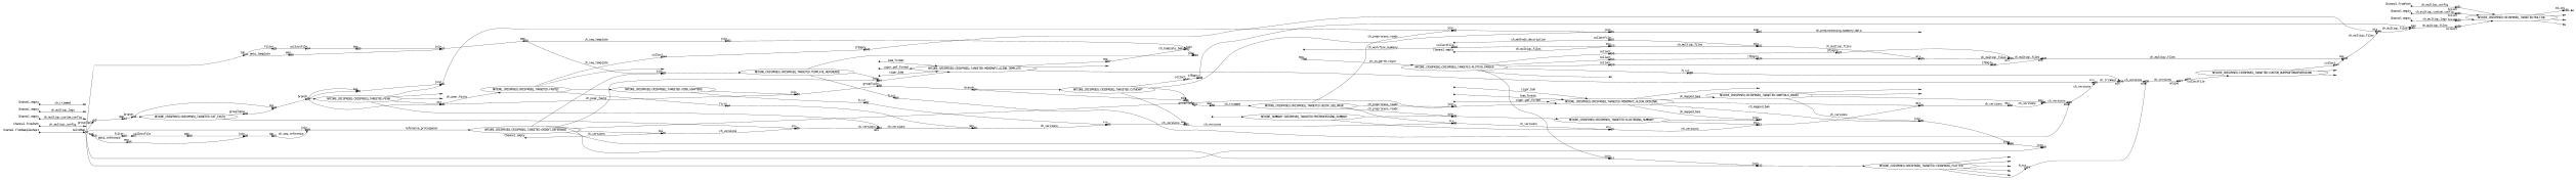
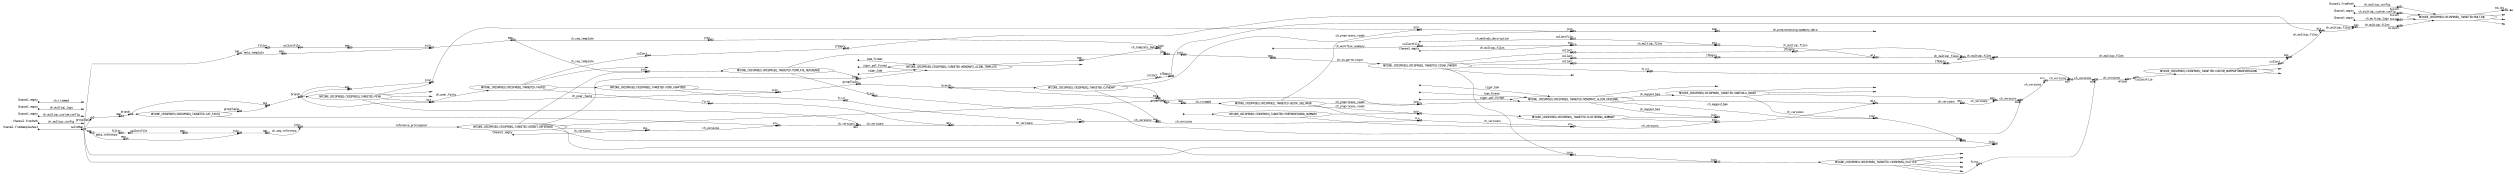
  digraph {
    fontname="Roboto Mono"
    rankdir=LR
    node [fixedsize=true fontname="Roboto Mono" shape=circle]
    edge [fontname="Roboto Mono"]
    v0 [shape=point width=0.1 xlabel="Channel.fromPath"]
    v151 [width=0.1 xlabel=toList]
    n3 [label="NFCORE_CRISPRSEQ:CRISPRSEQ_TARGETED:MULTIQC" fixedsize="" shape=""]
    v158 [width=0.1 xlabel=toList]
    v157 [shape=point fixedsize=""]
    v156 [shape=point fixedsize=""]
    v155 [shape=point fixedsize=""]
    v1 [shape=point width=0.1 xlabel="Channel.empty"]
    v152 [width=0.1 xlabel=toList]
    v2 [shape=point width=0.1 xlabel="Channel.empty"]
    v153 [width=0.1 xlabel=toList]
    v3 [shape=point width=0.1 xlabel="Channel.fromPath"]
    v4 [shape=point fixedsize=""]
    v5 [shape=point width=0.1 xlabel="Channel.empty"]
    v6 [shape=point fixedsize=""]
    v7 [shape=point width=0.1 xlabel="Channel.empty"]
    v8 [shape=point fixedsize=""]
    v9 [shape=point width=0.1 xlabel="Channel.empty"]
    v31 [width=0.1 xlabel=mix]
    v36 [width=0.1 xlabel=mix]
    v41 [width=0.1 xlabel=mix]
    v10 [shape=point width=0.1 xlabel="channel.fromSamplesheet"]
    v11 [width=0.1 xlabel=multiMap]
    v12 [width=0.1 xlabel=groupTuple]
    v29 [width=0.1 xlabel=join]
    v15 [width=0.1 xlabel=tap]
    v22 [width=0.1 xlabel=tap]
    v101 [width=0.1 xlabel=join]
    v112 [width=0.1 xlabel=join]
    v13 [width=0.1 xlabel=map]
    n31 [label="NFCORE_CRISPRSEQ:CRISPRSEQ_TARGETED:ORIENT_REFERENCE" fixedsize="" shape=""]
    v19 [width=0.1 xlabel=map]
    v16 [width=0.1 xlabel=filter]
    v26 [width=0.1 xlabel=map]
    v23 [width=0.1 xlabel=filter]
    n36 [label="NFCORE_CRISPRSEQ:CRISPRSEQ_TARGETED:CRISPRSEQ_PLOTTER" fixedsize="" shape=""]
    v14 [width=0.1 xlabel=branch]
    v87 [width=0.1 xlabel=join]
    v73 [width=0.1 xlabel=join]
    v91 [width=0.1 xlabel=join]
    v100 [width=0.1 xlabel=join]
    v111 [width=0.1 xlabel=join]
    v20 [width=0.1 xlabel=join]
    v17 [width=0.1 xlabel=collectFile]
    v27 [width=0.1 xlabel=join]
    v24 [width=0.1 xlabel=collectFile]
    n47 [label="NFCORE_CRISPRSEQ:CRISPRSEQ_TARGETED:CAT_FASTQ" fixedsize="" shape=""]
    v34 [width=0.1 xlabel=mix]
    v33 [width=0.1 xlabel=groupTuple]
    v35 [width=0.1 xlabel=branch]
    n51 [label="NFCORE_CRISPRSEQ:CRISPRSEQ_TARGETED:PEAR" fixedsize="" shape=""]
    v40 [width=0.1 xlabel=mix]
    v61 [width=0.1 xlabel=mix]
    v21 [width=0.1 xlabel=map]
    v18 [width=0.1 xlabel=map]
    v28 [width=0.1 xlabel=map]
    v25 [width=0.1 xlabel=map]
    v102 [width=0.1 xlabel=join]
    n59 [label="NFCORE_CRISPRSEQ:CRISPRSEQ_TARGETED:TEMPLATE_REFERENCE" fixedsize="" shape=""]
    v103 [width=0.1 xlabel=join]
    v89 [width=0.1 xlabel=first]
    v104 [width=0.1 xlabel=join]
    n63 [label="NFCORE_CRISPRSEQ:CRISPRSEQ_TARGETED:MINIMAP2_ALIGN_ORIGINAL" fixedsize="" shape=""]
    n64 [label="NFCORE_CRISPRSEQ:CRISPRSEQ_TARGETED:MINIMAP2_ALIGN_TEMPLATE" fixedsize="" shape=""]
    v79 [width=0.1 xlabel=mix]
    v80 [width=0.1 xlabel=join]
    v78 [shape=point fixedsize=""]
    n68 [label="NFCORE_CRISPRSEQ:CRISPRSEQ_TARGETED:SAMTOOLS_INDEX" fixedsize="" shape=""]
    v99 [width=0.1 xlabel=join]
    v45 [width=0.1 xlabel=mix]
    v39 [shape=point fixedsize=""]
    v38 [shape=point fixedsize=""]
    v62 [width=0.1 xlabel=join]
    n74 [label="NFCORE_CRISPRSEQ:CRISPRSEQ_TARGETED:FASTQC" fixedsize="" shape=""]
    v49 [width=0.1 xlabel=join]
    v63 [width=0.1 xlabel=join]
    v43 [shape=point fixedsize=""]
    n78 [label="NFCORE_CRISPRSEQ:CRISPRSEQ_TARGETED:FIND_ADAPTERS" fixedsize="" shape=""]
    v44 [width=0.1 xlabel=first]
    v144 [width=0.1 xlabel=collect]
    v50 [width=0.1 xlabel=groupTuple]
    v53 [width=0.1 xlabel=mix]
    v52 [width=0.1 xlabel=first]
    v145 [width=0.1 xlabel=ifEmpty]
    v55 [width=0.1 xlabel=mix]
    v60 [width=0.1 xlabel=mix]
    v46 [shape=point width=0.1 xlabel="Channel.empty"]
    v47 [shape=point fixedsize=""]
    v51 [width=0.1 xlabel=branch]
    v56 [width=0.1 xlabel=mix]
    n91 [label="NFCORE_CRISPRSEQ:CRISPRSEQ_TARGETED:CUTADAPT" fixedsize="" shape=""]
    v57 [width=0.1 xlabel=groupTuple]
    v64 [width=0.1 xlabel=join]
    v147 [width=0.1 xlabel=collect]
    v58 [width=0.1 xlabel=map]
    v65 [width=0.1 xlabel=map]
    v148 [width=0.1 xlabel=ifEmpty]
    v69 [width=0.1 xlabel=mix]
    v66 [shape=point fixedsize=""]
    v72 [width=0.1 xlabel=mix]
    n101 [label="NFCORE_CRISPRSEQ:CRISPRSEQ_TARGETED:SEQTK_SEQ_MASK" fixedsize="" shape=""]
    v70 [width=0.1 xlabel=join]
    n103 [label="NFCORE_CRISPRSEQ:CRISPRSEQ_TARGETED:CLUSTERING_SUMMARY" fixedsize="" shape=""]
    v67 [shape=point width=0.1]
-   n105 [label="NFCORE_SUMMARY:CRISPRSEQ_TARGETED:PREPROCESSING_SUMMARY" fixedsize="" shape=""]
+   n105 [label="NFCORE_CRISPRSEQ:CRISPRSEQ_TARGETED:PREPROCESSING_SUMMARY" fixedsize="" shape=""]
    v82 [width=0.1 xlabel=mix]
    v86 [width=0.1 xlabel=mix]
    v85 [shape=point fixedsize=""]
    v84 [shape=point fixedsize=""]
    v74 [shape=point width=0.1]
    v75 [shape=point width=0.1]
    v76 [shape=point width=0.1]
    v90 [width=0.1 xlabel=mix]
+   v105 [width=0.1 xlabel=join]
    v106 [width=0.1 xlabel=map]
-   n116 [label="NFCORE_CRISPRSEQ:CRISPRSEQ_TARGETED:PLOTTER_PARSER" fixedsize="" shape=""]
+   n116 [label="NFCORE_CRISPRSEQ:CRISPRSEQ_TARGETED:CIGAR_PARSER" fixedsize="" shape=""]
    v98 [width=0.1 xlabel=mix]
    v110 [width=0.1 xlabel=mix]
    v96 [shape=point fixedsize=""]
    v97 [width=0.1 xlabel=map]
    v120 [width=0.1 xlabel=mix]
    v92 [shape=point width=0.1]
    v93 [shape=point width=0.1]
    v94 [shape=point width=0.1]
    v121 [width=0.1 xlabel=unique]
    v136 [width=0.1 xlabel=collect]
    v108 [shape=point fixedsize=""]
    v139 [width=0.1 xlabel=collect]
    v133 [width=0.1 xlabel=collect]
    v109 [width=0.1 xlabel=first]
    v137 [width=0.1 xlabel=ifEmpty]
    v140 [width=0.1 xlabel=ifEmpty]
    v134 [width=0.1 xlabel=ifEmpty]
    v138 [width=0.1 xlabel=mix]
    v141 [width=0.1 xlabel=mix]
    v135 [width=0.1 xlabel=mix]
    v122 [width=0.1 xlabel=collectFile]
    v118 [shape=point fixedsize=""]
    v117 [shape=point fixedsize=""]
    v116 [shape=point fixedsize=""]
    v115 [shape=point fixedsize=""]
    v114 [shape=point fixedsize=""]
    v119 [width=0.1 xlabel=first]
    n144 [label="NFCORE_CRISPRSEQ:CRISPRSEQ_TARGETED:CUSTOM_DUMPSOFTWAREVERSIONS" fixedsize="" shape=""]
    v125 [shape=point fixedsize=""]
    v142 [width=0.1 xlabel=collect]
    v124 [shape=point fixedsize=""]
    v143 [width=0.1 xlabel=mix]
    v146 [width=0.1 xlabel=mix]
    v126 [shape=point width=0.1 xlabel="Channel.empty"]
    v129 [width=0.1 xlabel=mix]
    v132 [width=0.1 xlabel=mix]
    v127 [shape=point width=0.1]
    v128 [width=0.1 xlabel=collectFile]
    v130 [shape=point width=0.1]
    v131 [width=0.1 xlabel=collectFile]
    v149 [width=0.1 xlabel=mix]
    v150 [width=0.1 xlabel=collect]
    v159 [shape=point fixedsize=""]
    v0 -> v151 [label=ch_multiqc_config]
    v151 -> n3
    n3 -> v158
    n3 -> v157
    n3 -> v156
    n3 -> v155
    v158 -> v159
    v1 -> v152 [label=ch_multiqc_custom_config]
    v152 -> n3
    v2 -> v153 [label=ch_multiqc_logo]
    v153 -> n3
    v3 -> v4 [label=ch_multiqc_config]
    v5 -> v6 [label=ch_multiqc_custom_config]
    v7 -> v8 [label=ch_multiqc_logo]
    v9 -> v31 [label=ch_versions]
    v31 -> v36 [label=ch_versions]
    v36 -> v41 [label=ch_versions]
    v41 -> v45 [label=ch_versions]
    v10 -> v11
    v11 -> v12
    v11 -> v29
    v11 -> v15
    v11 -> v22
    v11 -> v101
    v11 -> v112
    v12 -> v13
    v29 -> n31 [label=reference_protospacer]
    v15 -> v19 [label=meta_reference]
    v15 -> v16
    v22 -> v26 [label=meta_template]
    v22 -> v23
    v112 -> n36
    v13 -> v14
    n31 -> v31
    n31 -> v87
    n31 -> v73
    n31 -> v91
    n31 -> v100
    n31 -> v111
    v19 -> v20
    v16 -> v17
    v26 -> v27
    v23 -> v24
    n36 -> v118
    n36 -> v117
    n36 -> v116
    n36 -> v115
    n36 -> v114
    n36 -> v119
    v14 -> n47
    v14 -> v34
    v87 -> n59
    v73 -> n63
    v91 -> n64
    v100 -> v101
    v111 -> v112
    v20 -> v21
    v17 -> v18
    v27 -> v28
    v24 -> v25
    n47 -> v36
    n47 -> v33
    v34 -> v35
    v33 -> v34
    v35 -> n51
    v35 -> v40
    v35 -> v61
    v35 -> v61
    n51 -> v41
    n51 -> v40
    n51 -> v39
    n51 -> v38
    n51 -> v62
    v40 -> n74 [label=ch_pear_fastq]
    v40 -> v49 [label=ch_pear_fastq]
    v61 -> v62
    v21 -> v29 [label=ch_seq_reference]
    v18 -> v20
    v28 -> v87 [label=ch_seq_template]
    v28 -> v102 [label=ch_seq_template]
    v25 -> v27
    v102 -> v103
    n59 -> v91
    n59 -> v89
    n59 -> v104
    v103 -> v104
    v89 -> v90
+   v104 -> v105
    n63 -> v79
    n63 -> v80 [label=ch_mapped_bam]
    n63 -> v78
    n63 -> n68 [label=ch_mapped_bam]
    n63 -> v99 [label=ch_mapped_bam]
-   n64 -> v98
    n64 -> v96
    n64 -> v97
    v79 -> v82 [label=ch_versions]
    n68 -> v99
    n68 -> v86
    n68 -> v85
    n68 -> v84
    v99 -> v100
    v45 -> v53 [label=ch_versions]
    v62 -> v63
    n74 -> v43
    n74 -> n78
    n74 -> v44
    n74 -> v144
    v49 -> v50
    v63 -> v64
    n78 -> v49
    n78 -> v52
    v44 -> v45
    v144 -> v145
    v50 -> v51
    v53 -> v55 [label=ch_versions]
    v52 -> v53
    v145 -> v146
    v55 -> v60 [label=ch_versions]
    v60 -> v69 [label=ch_versions]
    v46 -> v47 [label=ch_trimmed]
    v51 -> v56
    v51 -> n91
    v56 -> v57
    n91 -> v55
    n91 -> v56
    n91 -> v64
    n91 -> v147
    v57 -> v58
    v64 -> v65
    v147 -> v148
    v58 -> n101 [label=ch_trimmed]
    v65 -> v66 [label=ch_preprocessing_summary_data]
    v148 -> v149
    v69 -> v72 [label=ch_versions]
    v72 -> v79 [label=ch_versions]
    n101 -> v73 [label=ch_preprocess_reads]
    n101 -> v63 [label=ch_preprocess_reads]
    n101 -> v60
    n101 -> v70 [label=ch_preprocess_reads]
    v70 -> n103
    n103 -> v80
    n103 -> v72
    v67 -> n105
    n105 -> v69
    n105 -> v70
    v82 -> v86 [label=ch_versions]
    v86 -> v90 [label=ch_versions]
    v74 -> n63 [label=bam_format]
    v75 -> n63 [label=cigar_paf_format]
    v76 -> n63 [label=cigar_bam]
    v90 -> v98 [label=ch_versions]
+   v105 -> v106
    v106 -> n116 [label=ch_to_parse_cigar]
    n116 -> v111
    n116 -> v136
    n116 -> v108
    n116 -> v139
    n116 -> v133
    n116 -> v109
-   v98 -> v110 [label=ch_trimmed]
+   v98 -> v110 [label=ch_versions]
    v110 -> v120 [label=ch_versions]
    v97 -> v103 [label=ch_template_bam]
    v120 -> v121 [label=ch_versions]
    v92 -> n64 [label=bam_format]
    v93 -> n64 [label=cigar_paf_format]
    v94 -> n64 [label=cigar_bam]
    v121 -> v122
    v136 -> v137
    v139 -> v140
    v133 -> v134
    v109 -> v110
    v137 -> v138
    v140 -> v141
    v134 -> v135
    v138 -> v141 [label=ch_multiqc_files]
    v141 -> v143 [label=ch_multiqc_files]
    v135 -> v138 [label=ch_multiqc_files]
    v122 -> n144
    v119 -> v120
    n144 -> v125
    n144 -> v142
    n144 -> v124
    v142 -> v143
    v143 -> v146 [label=ch_multiqc_files]
    v146 -> v149 [label=ch_multiqc_files]
    v126 -> v129 [label=ch_multiqc_files]
    v129 -> v132 [label=ch_multiqc_files]
    v132 -> v135 [label=ch_multiqc_files]
    v127 -> v128 [label=ch_workflow_summary]
    v128 -> v129
    v130 -> v131 [label=ch_methods_description]
    v131 -> v132
    v149 -> v150 [label=ch_multiqc_files]
    v150 -> n3
  }
